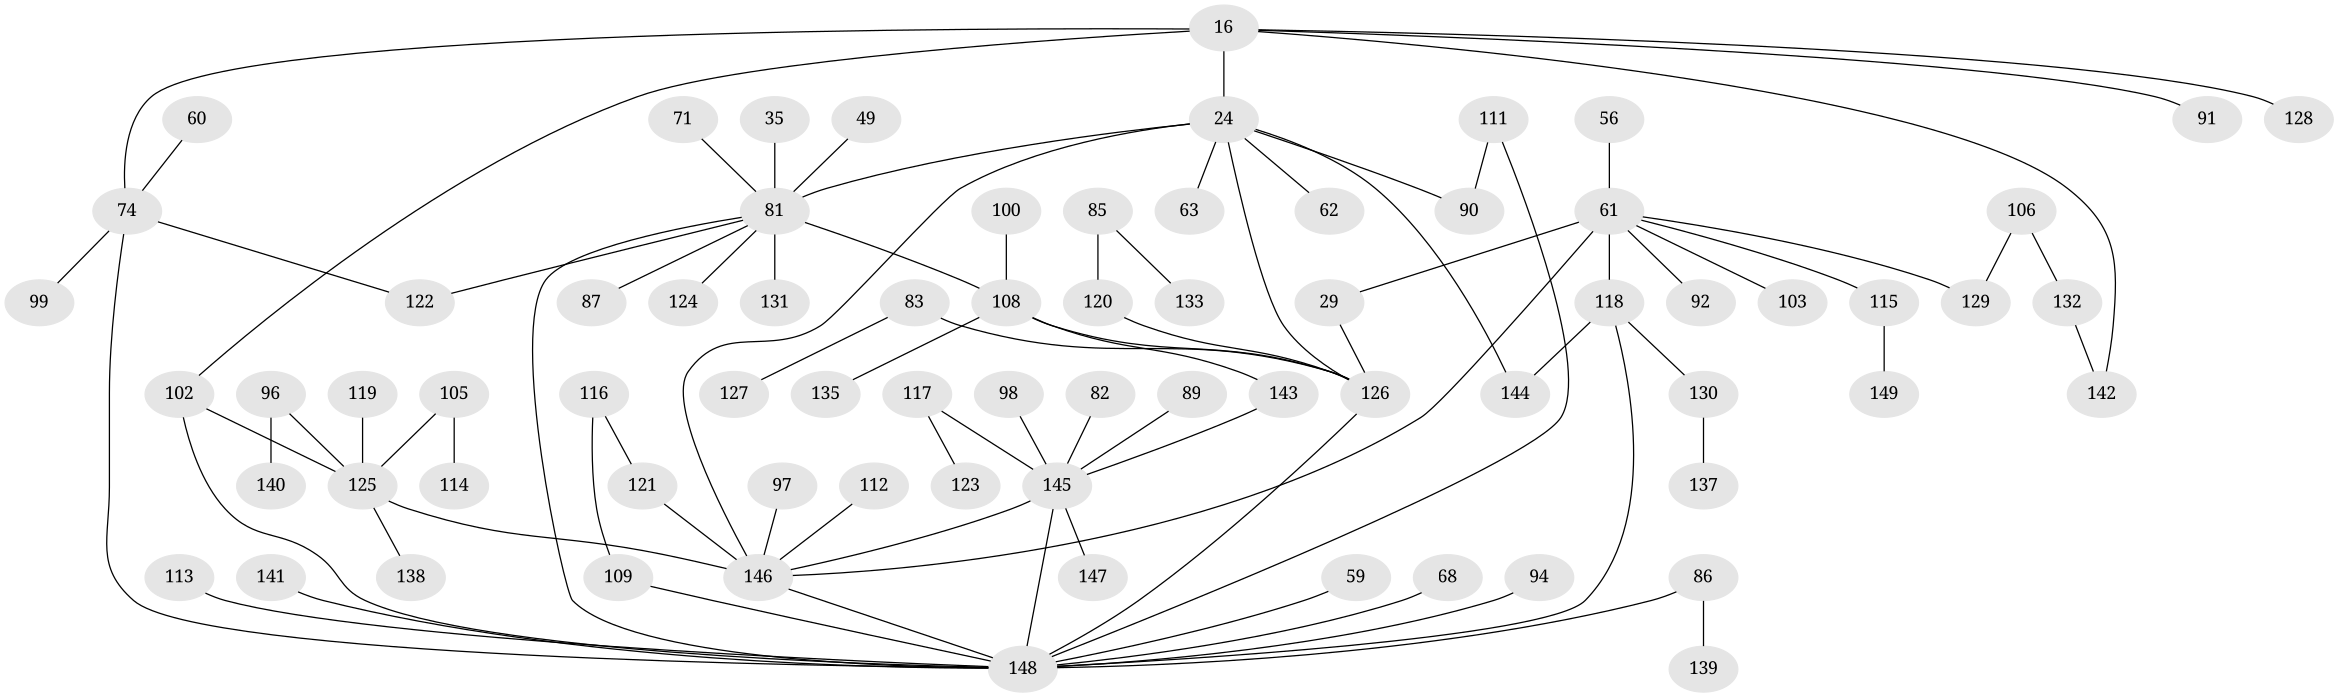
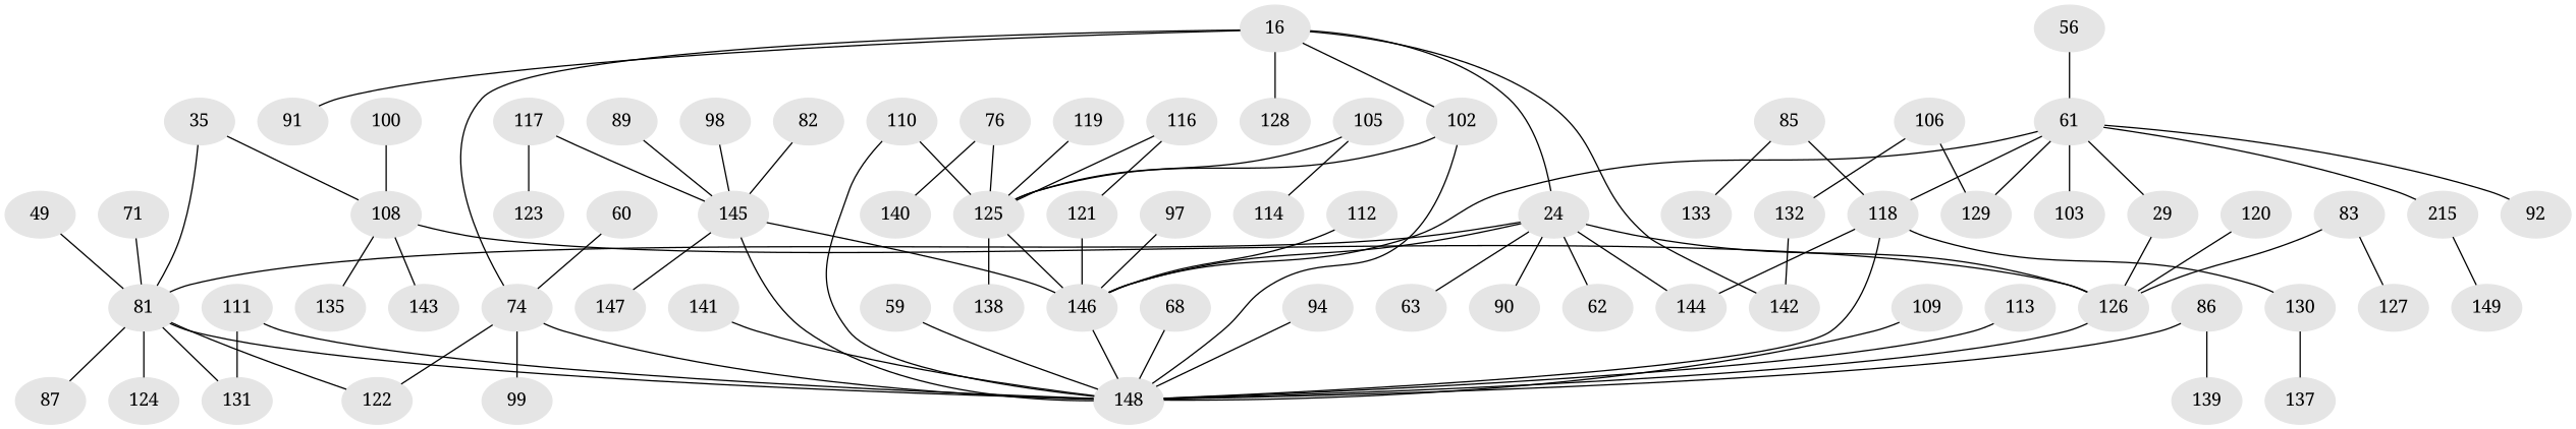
  graph {
    fontname="Noto Serif"
    node [color=gray90 fontname="Noto Serif" style=filled]
    edge [fontname="Noto Serif"]
    16 [super="+13"]
    24 [super="+8"]
    74 [super="+19"]
    91
    102 [super="+30"]
    128 [super="+44"]
    142 [super="+23"]
    62
    63
    81 [super="+9+15+80"]
    90 [super="+53"]
    126 [super="+55+93"]
    144 [super="+69"]
    146 [super="+18+77"]
    148 [super="+36+75+107+134"]
    99
    122
    125 [super="+76+79+101"]
    87 [super="+52"]
    108 [super="+66"]
    124
    131 [super="+70"]
    29
    35
    49
    61 [super="+28"]
    92
    103
-   115
+   115 [label=215]
    118 [super="+84+104"]
    129 [super="+95"]
    56
    59
    60 [super="+42"]
    149
    130
    68
    71
    135
    143
    145 [super="+31+51+136"]
    147
    82
    83
    127
    120 [super="+57+65"]
    85
    133
    86
    139
    89
    138
    94
-   96
+   96 [label=76]
    140
    97 [super="+73"]
    98
    100
    105
    114
    106
    132
    109 [super="+50"]
+   110
    111 [super="+48"]
    112
    113
    116
    121
    117
    123
    137
    119
    141
    16 -- 24
    16 -- 74 [weight=2]
    16 -- 91
    16 -- 102
    16 -- 128
    16 -- 142
    24 -- 62
    24 -- 63
    24 -- 81 [weight=3]
    24 -- 90
    24 -- 126 [weight=3]
    24 -- 144
    24 -- 146 [weight=2]
    74 -- 148 [weight=2]
    74 -- 99
    74 -- 122
    102 -- 148
    102 -- 125
    81 -- 148
    81 -- 122
    81 -- 87
-   81 -- 108
+   35 -- 108
    81 -- 124
    81 -- 131
    126 -- 148 [weight=2]
    146 -- 148
    125 -- 146 [weight=3]
    125 -- 138
    108 -- 126
    108 -- 135
    108 -- 143
    29 -- 126
    35 -- 81
    49 -- 81
    61 -- 146
    61 -- 29 [weight=2]
    61 -- 92
    61 -- 103
    61 -- 115
    61 -- 118 [weight=2]
    61 -- 129
    115 -- 149
    118 -- 144
    118 -- 148
    118 -- 130
    56 -- 61
    59 -- 148
    60 -- 74
    130 -- 137
    68 -- 148
    71 -- 81
-   143 -- 145
    145 -- 146 [weight=2]
    145 -- 148
    145 -- 147
    82 -- 145
    83 -- 126
    83 -- 127
    120 -- 126
-   85 -- 120
+   85 -- 118
    85 -- 133
    86 -- 148
    86 -- 139
    89 -- 145
    94 -- 148
    96 -- 125
    96 -- 140
    97 -- 146
    98 -- 145
    100 -- 108
    105 -- 125
    105 -- 114
    106 -- 129
    106 -- 132
    132 -- 142
    109 -- 148
+   110 -- 148
+   110 -- 125
    111 -- 148
-   111 -- 90
+   111 -- 131
    112 -- 146
    113 -- 148
-   116 -- 109
+   116 -- 125
    116 -- 121
    121 -- 146
    117 -- 145
    117 -- 123
    119 -- 125
    141 -- 148
  }
